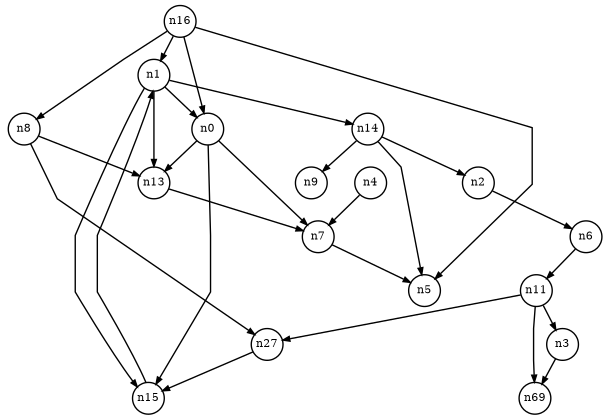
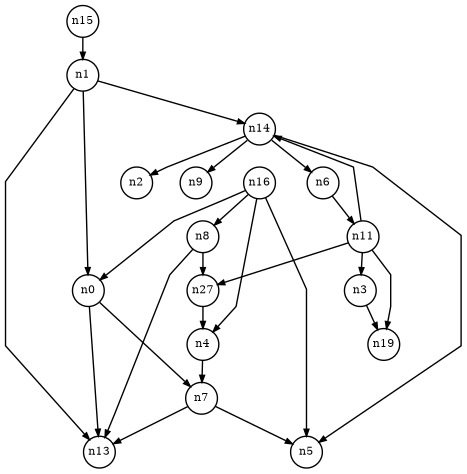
  digraph {
    fontsize=8
    nodesep=0.22
    nodesize=0.16
    ranksep=0.22
    splines=polyline
    node [fixedsize=shape fontsize=8 shape=circle]
    edge [arrowsize=0.5]
    n1 [width=0.32]
    n13 [width=0.32]
    n14 [width=0.32]
    n15 [width=0.32]
    n0 [width=0.32]
    n7 [width=0.32]
    n5 [width=0.32]
    n2 [width=0.32]
    n9 [width=0.32]
    n6 [width=0.32]
    n11 [width=0.32]
    n4 [width=0.32]
    n3 [width=0.32]
    n17 [label=n27 width=0.32]
-   n19 [width=0.32 label=n69]
+   n19 [width=0.32]
    n16 [width=0.32]
    n8 [width=0.32]
    n1 -> n13
    n1 -> n14
-   n1 -> n15
    n1 -> n0
-   n13 -> n7
+   n7 -> n13
    n14 -> n5
    n14 -> n2
    n14 -> n9
    n15 -> n1
    n0 -> n13
-   n0 -> n15
    n0 -> n7
    n7 -> n5
-   n2 -> n6
+   n14 -> n6
    n6 -> n11
+   n11 -> n14
    n11 -> n3
    n11 -> n17
    n11 -> n19
    n4 -> n7
    n3 -> n19
-   n17 -> n15
-   n16 -> n1
+   n17 -> n4
+   n16 -> n4
    n16 -> n0
    n16 -> n5
    n16 -> n8
    n8 -> n13
    n8 -> n17
  }
